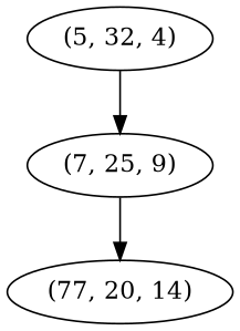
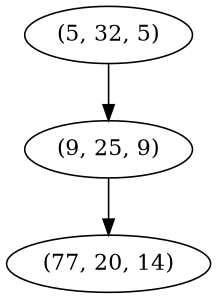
  digraph {
-   "(5, 32, 5)" [label="(5, 32, 4)"]
-   "(9, 25, 9)" [label="(7, 25, 9)"]
+   "(5, 32, 5)"
+   "(9, 25, 9)"
    n3 [label="(77, 20, 14)"]
    "(5, 32, 5)" -> "(9, 25, 9)"
    "(9, 25, 9)" -> n3
  }
